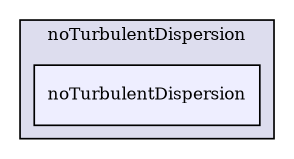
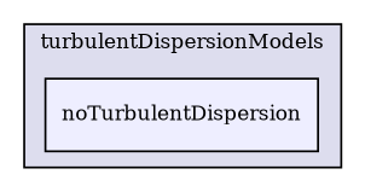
  digraph {
    compound=true
    fontname="DejaVu Serif"
    n1 [fillcolor="#eeeeff" fontname="DejaVu Serif" fontsize=10 label=noTurbulentDispersion pencolor=black shape=box style=filled]
    subgraph cluster_1 {
      bgcolor="#ddddee"
      fontsize=10
-     label=noTurbulentDispersion
+     label=turbulentDispersionModels
      pencolor=black
      n1
    }
  }
